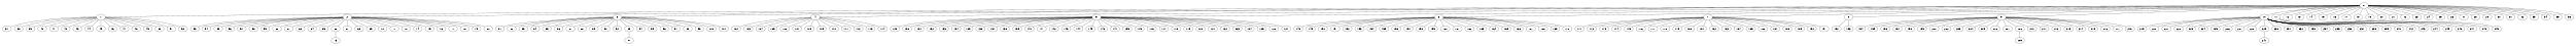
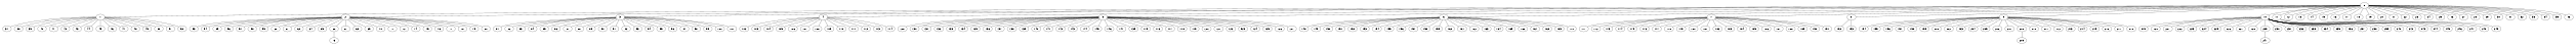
  graph {
    0
    1
    2
    3
    4
    5
    6
    7
    8
    9
    10
    11
    12
    13
    14
    15
    16
    17
    18
    19
    20
    21
    22
    23
    24
    25
    26
    27
    28
    29
    30
    31
    32
    33
    34
    35
    36
    37
    38
    39
    40
    41
    42
    43
    44
    45
    46
    47
    48
    49
    50
    51
    52
    53
    54
    55
    56
    57
    58
    59
    60
    61
    62
    64
    65
    66
    67
    68
    69
    70
    71
    72
    74
    75
    76
    77
    78
    79
    80
    81
    82
    83
    84
    85
    86
    87
    88
    89
    90
    91
    92
    93
    94
    95
    96
    97
    98
    99
    100
    101
    102
    103
    104
    105
    106
    107
    108
    109
    110
    111
    112
    113
    114
    128
    130
    131
    132
    133
    134
    129
    136
    137
    138
    139
    140
    141
    142
    143
    144
    145
    146
    147
    135
    115
    116
    117
    118
    119
    120
    121
    122
    n142 [label=923]
    124
    125
    126
    127
    148
    149
    150
    151
    152
    153
    154
    155
    156
    157
    158
    159
    160
    161
    162
    163
    164
    165
-   166
+   166 [label=766]
    167
    168
    169
    170
    171
    172
    173
    174
    175
    176
    177
    178
    179
    180
    181
    182
    183
    184
    185
    186
    187
    188
    189
    190
    191
    192
    193
    194
    195
    196
    197
    198
    199
    200
    202
    n201 [label=283]
    204
    205
    206
    207
    208
    210
    211
    212
    213
    214
    215
    216
    217
    218
    219
    220
    221
    222
    223
    224
    225
    226
    227
    228
    229
    230
    231
    232
    233
    234
    235
    236
    237
    238
    n236 [label=299]
    240
    242
    243
    244
    245
    246
    247
    248
    249
    73
    209
    241
    0 -- 1
    0 -- 2
    0 -- 3
    0 -- 4
    0 -- 5
    0 -- 6
    0 -- 7
    0 -- 8
    0 -- 9
    0 -- 10
    0 -- 11
    0 -- 12
    0 -- 13
    0 -- 14
    0 -- 15
    0 -- 16
    0 -- 17
    0 -- 18
    0 -- 19
    0 -- 20
    0 -- 21
    0 -- 22
    0 -- 23
    0 -- 24
    0 -- 25
    0 -- 26
    0 -- 27
    0 -- 28
    0 -- 29
    0 -- 30
    0 -- 31
    0 -- 32
    0 -- 33
    0 -- 34
    0 -- 35
    0 -- 36
    1 -- 37
    1 -- 38
    1 -- 39
    1 -- 40
    1 -- 41
    1 -- 42
    1 -- 43
    1 -- 44
    1 -- 45
    1 -- 46
    1 -- 47
    1 -- 48
    1 -- 49
    1 -- 50
    1 -- 51
    1 -- 52
    2 -- 53
    2 -- 54
    2 -- 55
    2 -- 56
    2 -- 57
    2 -- 58
    2 -- 59
    2 -- 60
    2 -- 61
    2 -- 62
    2 -- 64
    2 -- 65
    2 -- 66
    2 -- 67
    2 -- 68
    2 -- 69
    2 -- 70
    2 -- 71
    2 -- 72
    2 -- 74
    2 -- 75
    2 -- 76
    2 -- 77
    2 -- 78
    2 -- 79
    2 -- 80
    3 -- 81
    3 -- 82
    3 -- 83
    3 -- 84
    3 -- 85
    3 -- 86
    3 -- 87
    3 -- 88
    3 -- 89
    3 -- 90
-   93 -- 91
+   3 -- 91
    3 -- 92
    3 -- 93
    3 -- 94
    3 -- 95
    3 -- 96
    3 -- 97
    3 -- 98
    3 -- 99
    3 -- 100
    3 -- 101
    4 -- 102
    4 -- 103
    4 -- 104
    4 -- 105
    4 -- 106
    4 -- 107
    4 -- 108
    4 -- 109
    4 -- 110
    4 -- 111
    4 -- 112
    4 -- 113
    4 -- 114
    5 -- 128
    5 -- 130
    5 -- 131
    5 -- 132
    5 -- 133
    5 -- 134
    5 -- 129
    5 -- 136
    5 -- 137
    5 -- 138
    5 -- 139
    5 -- 140
    5 -- 141
    5 -- 142
    5 -- 143
    5 -- 144
    5 -- 145
    5 -- 146
    5 -- 147
    5 -- 135
    5 -- 115
    5 -- 116
    5 -- 117
    5 -- 118
    5 -- 119
    5 -- 120
    5 -- 121
    5 -- 122
    5 -- n142
    5 -- 124
    5 -- 125
    5 -- 126
    5 -- 127
    6 -- 148
    6 -- 149
    6 -- 150
    6 -- 151
    6 -- 152
    6 -- 153
    6 -- 154
    6 -- 155
    6 -- 156
    6 -- 157
    6 -- 158
    6 -- 159
    6 -- 160
    6 -- 161
    6 -- 162
    6 -- 163
    6 -- 164
    6 -- 165
    6 -- 166
    6 -- 167
    6 -- 168
    6 -- 169
    6 -- 170
    7 -- 171
    7 -- 172
    7 -- 173
    7 -- 174
    7 -- 175
    7 -- 176
    7 -- 177
    7 -- 178
    7 -- 179
    7 -- 180
    7 -- 181
    7 -- 182
    7 -- 183
    7 -- 184
    7 -- 185
    7 -- 186
    7 -- 187
    7 -- 188
    7 -- 189
    7 -- 190
    7 -- 191
    8 -- 192
    8 -- 193
    9 -- 194
    9 -- 195
    9 -- 196
    9 -- 197
    9 -- 198
    9 -- 199
    9 -- 200
    9 -- 202
    9 -- n201
    9 -- 204
    9 -- 205
    9 -- 206
    9 -- 207
    9 -- 208
    9 -- 210
    9 -- 211
    9 -- 212
    9 -- 213
    9 -- 214
    9 -- 215
    9 -- 216
    9 -- 217
    9 -- 218
    10 -- 219
    10 -- 220
    10 -- 221
    10 -- 222
    10 -- 223
    10 -- 224
    10 -- 225
    10 -- 226
    10 -- 227
    10 -- 228
    10 -- 229
    10 -- 230
    10 -- 231
    10 -- 232
    10 -- 233
    10 -- 234
    10 -- 235
    10 -- 236
    10 -- 237
    10 -- 238
    10 -- n236
    10 -- 240
    10 -- 242
    10 -- 243
    10 -- 244
    10 -- 245
    10 -- 246
    10 -- 247
    11 -- 248
    11 -- 249
    66 -- 73
    208 -- 209
    229 -- 241
  }
